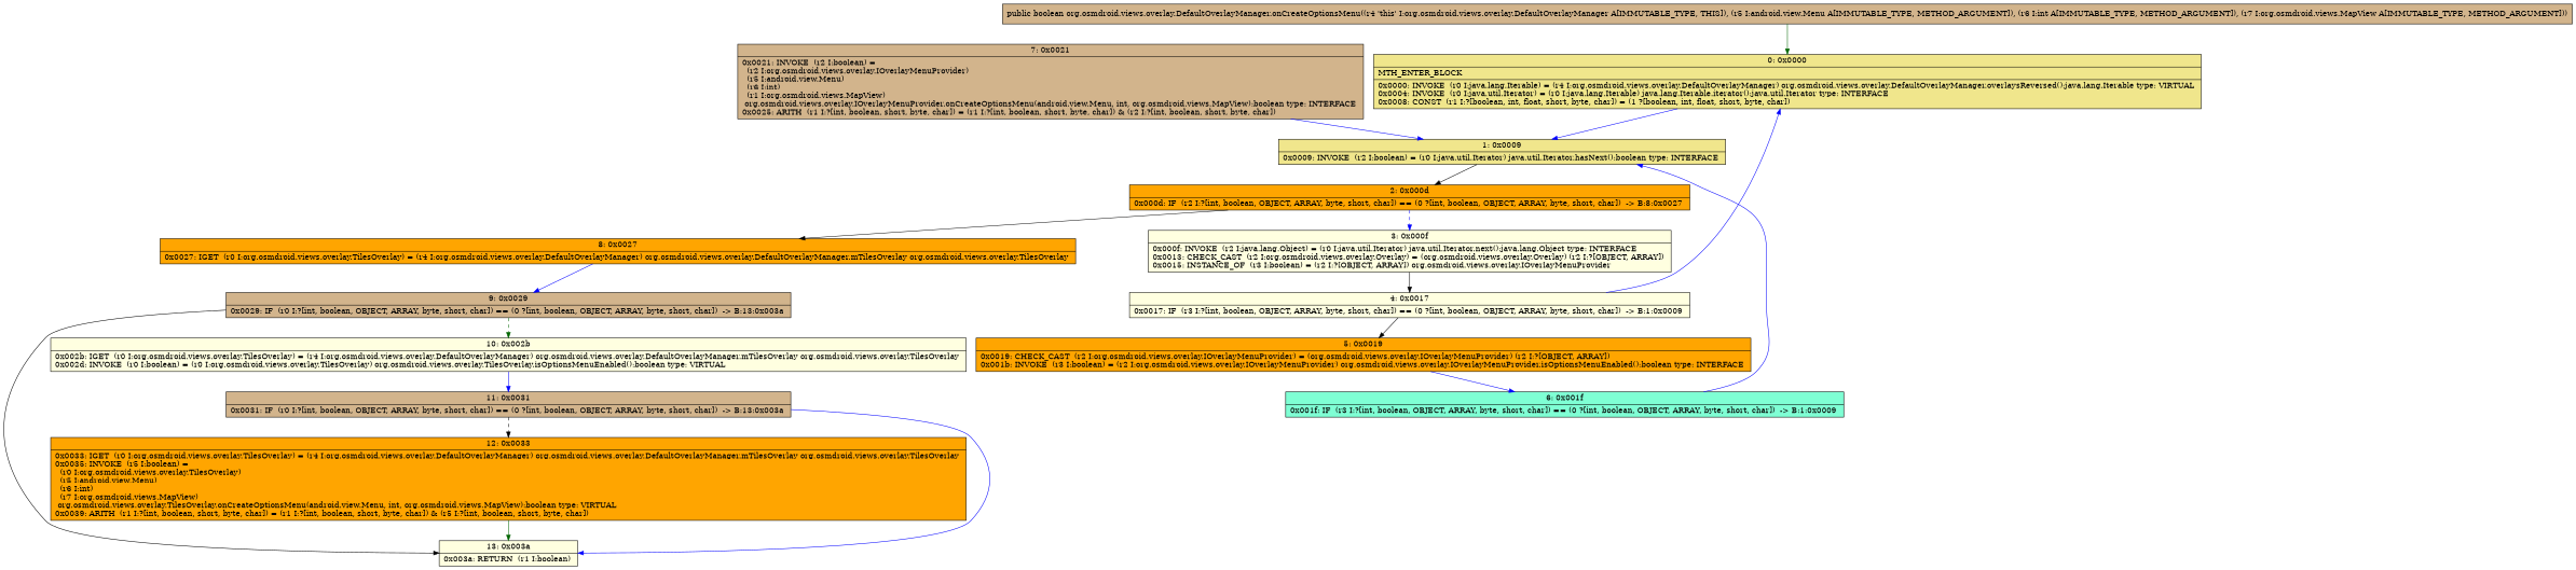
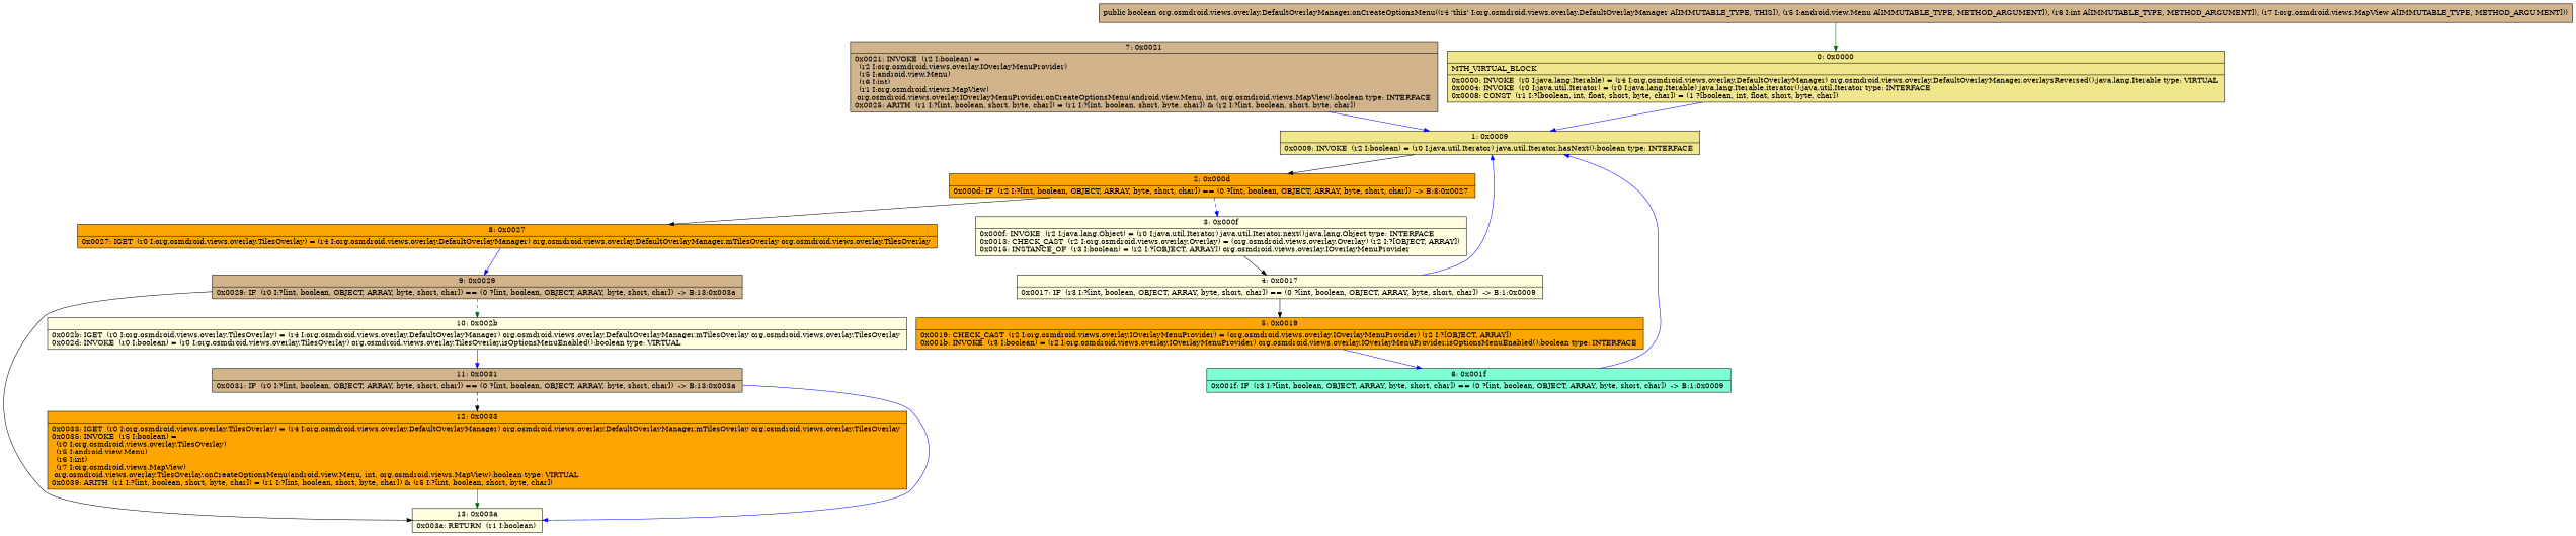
  digraph {
    node [fillcolor=orange shape=record style=filled]
    edge [color=blue]
-   n1 [fillcolor=khaki label="{0\:\ 0x0000|MTH_ENTER_BLOCK\l|0x0000: INVOKE  (r0 I:java.lang.Iterable) = (r4 I:org.osmdroid.views.overlay.DefaultOverlayManager) org.osmdroid.views.overlay.DefaultOverlayManager.overlaysReversed():java.lang.Iterable type: VIRTUAL \l0x0004: INVOKE  (r0 I:java.util.Iterator) = (r0 I:java.lang.Iterable) java.lang.Iterable.iterator():java.util.Iterator type: INTERFACE \l0x0008: CONST  (r1 I:?[boolean, int, float, short, byte, char]) = (1 ?[boolean, int, float, short, byte, char]) \l}"]
+   n1 [fillcolor=khaki label="{0\:\ 0x0000|MTH_VIRTUAL_BLOCK\l|0x0000: INVOKE  (r0 I:java.lang.Iterable) = (r4 I:org.osmdroid.views.overlay.DefaultOverlayManager) org.osmdroid.views.overlay.DefaultOverlayManager.overlaysReversed():java.lang.Iterable type: VIRTUAL \l0x0004: INVOKE  (r0 I:java.util.Iterator) = (r0 I:java.lang.Iterable) java.lang.Iterable.iterator():java.util.Iterator type: INTERFACE \l0x0008: CONST  (r1 I:?[boolean, int, float, short, byte, char]) = (1 ?[boolean, int, float, short, byte, char]) \l}"]
    n2 [fillcolor=khaki label="{1\:\ 0x0009|0x0009: INVOKE  (r2 I:boolean) = (r0 I:java.util.Iterator) java.util.Iterator.hasNext():boolean type: INTERFACE \l}"]
    n3 [label="{2\:\ 0x000d|0x000d: IF  (r2 I:?[int, boolean, OBJECT, ARRAY, byte, short, char]) == (0 ?[int, boolean, OBJECT, ARRAY, byte, short, char])  \-\> B:8:0x0027 \l}"]
    n4 [fillcolor=lightyellow label="{3\:\ 0x000f|0x000f: INVOKE  (r2 I:java.lang.Object) = (r0 I:java.util.Iterator) java.util.Iterator.next():java.lang.Object type: INTERFACE \l0x0013: CHECK_CAST  (r2 I:org.osmdroid.views.overlay.Overlay) = (org.osmdroid.views.overlay.Overlay) (r2 I:?[OBJECT, ARRAY]) \l0x0015: INSTANCE_OF  (r3 I:boolean) = (r2 I:?[OBJECT, ARRAY]) org.osmdroid.views.overlay.IOverlayMenuProvider \l}"]
    n5 [label="{8\:\ 0x0027|0x0027: IGET  (r0 I:org.osmdroid.views.overlay.TilesOverlay) = (r4 I:org.osmdroid.views.overlay.DefaultOverlayManager) org.osmdroid.views.overlay.DefaultOverlayManager.mTilesOverlay org.osmdroid.views.overlay.TilesOverlay \l}"]
    n6 [fillcolor=lightyellow label="{4\:\ 0x0017|0x0017: IF  (r3 I:?[int, boolean, OBJECT, ARRAY, byte, short, char]) == (0 ?[int, boolean, OBJECT, ARRAY, byte, short, char])  \-\> B:1:0x0009 \l}"]
    n7 [fillcolor=tan label="{9\:\ 0x0029|0x0029: IF  (r0 I:?[int, boolean, OBJECT, ARRAY, byte, short, char]) == (0 ?[int, boolean, OBJECT, ARRAY, byte, short, char])  \-\> B:13:0x003a \l}"]
    n8 [label="{5\:\ 0x0019|0x0019: CHECK_CAST  (r2 I:org.osmdroid.views.overlay.IOverlayMenuProvider) = (org.osmdroid.views.overlay.IOverlayMenuProvider) (r2 I:?[OBJECT, ARRAY]) \l0x001b: INVOKE  (r3 I:boolean) = (r2 I:org.osmdroid.views.overlay.IOverlayMenuProvider) org.osmdroid.views.overlay.IOverlayMenuProvider.isOptionsMenuEnabled():boolean type: INTERFACE \l}"]
    n9 [fillcolor=aquamarine label="{6\:\ 0x001f|0x001f: IF  (r3 I:?[int, boolean, OBJECT, ARRAY, byte, short, char]) == (0 ?[int, boolean, OBJECT, ARRAY, byte, short, char])  \-\> B:1:0x0009 \l}"]
    n10 [fillcolor=tan label="{7\:\ 0x0021|0x0021: INVOKE  (r2 I:boolean) = \l  (r2 I:org.osmdroid.views.overlay.IOverlayMenuProvider)\l  (r5 I:android.view.Menu)\l  (r6 I:int)\l  (r1 I:org.osmdroid.views.MapView)\l org.osmdroid.views.overlay.IOverlayMenuProvider.onCreateOptionsMenu(android.view.Menu, int, org.osmdroid.views.MapView):boolean type: INTERFACE \l0x0025: ARITH  (r1 I:?[int, boolean, short, byte, char]) = (r1 I:?[int, boolean, short, byte, char]) & (r2 I:?[int, boolean, short, byte, char]) \l}"]
    n11 [fillcolor=lightyellow label="{10\:\ 0x002b|0x002b: IGET  (r0 I:org.osmdroid.views.overlay.TilesOverlay) = (r4 I:org.osmdroid.views.overlay.DefaultOverlayManager) org.osmdroid.views.overlay.DefaultOverlayManager.mTilesOverlay org.osmdroid.views.overlay.TilesOverlay \l0x002d: INVOKE  (r0 I:boolean) = (r0 I:org.osmdroid.views.overlay.TilesOverlay) org.osmdroid.views.overlay.TilesOverlay.isOptionsMenuEnabled():boolean type: VIRTUAL \l}"]
    n12 [fillcolor=lightyellow label="{13\:\ 0x003a|0x003a: RETURN  (r1 I:boolean) \l}"]
    n13 [fillcolor=tan label="{11\:\ 0x0031|0x0031: IF  (r0 I:?[int, boolean, OBJECT, ARRAY, byte, short, char]) == (0 ?[int, boolean, OBJECT, ARRAY, byte, short, char])  \-\> B:13:0x003a \l}"]
    n14 [label="{12\:\ 0x0033|0x0033: IGET  (r0 I:org.osmdroid.views.overlay.TilesOverlay) = (r4 I:org.osmdroid.views.overlay.DefaultOverlayManager) org.osmdroid.views.overlay.DefaultOverlayManager.mTilesOverlay org.osmdroid.views.overlay.TilesOverlay \l0x0035: INVOKE  (r5 I:boolean) = \l  (r0 I:org.osmdroid.views.overlay.TilesOverlay)\l  (r5 I:android.view.Menu)\l  (r6 I:int)\l  (r7 I:org.osmdroid.views.MapView)\l org.osmdroid.views.overlay.TilesOverlay.onCreateOptionsMenu(android.view.Menu, int, org.osmdroid.views.MapView):boolean type: VIRTUAL \l0x0039: ARITH  (r1 I:?[int, boolean, short, byte, char]) = (r1 I:?[int, boolean, short, byte, char]) & (r5 I:?[int, boolean, short, byte, char]) \l}"]
    n15 [fillcolor=tan label="{public boolean org.osmdroid.views.overlay.DefaultOverlayManager.onCreateOptionsMenu((r4 'this' I:org.osmdroid.views.overlay.DefaultOverlayManager A[IMMUTABLE_TYPE, THIS]), (r5 I:android.view.Menu A[IMMUTABLE_TYPE, METHOD_ARGUMENT]), (r6 I:int A[IMMUTABLE_TYPE, METHOD_ARGUMENT]), (r7 I:org.osmdroid.views.MapView A[IMMUTABLE_TYPE, METHOD_ARGUMENT])) }"]
    n1 -> n2
    n2 -> n3 [color=black]
    n3 -> n4 [style=dashed]
    n3 -> n5 [color=black]
    n4 -> n6 [color=black]
    n5 -> n7
-   n6 -> n1
+   n6 -> n2
    n6 -> n8 [color=black style=solid]
    n7 -> n11 [color=darkgreen style=dashed]
    n7 -> n12 [color=black]
    n8 -> n9
    n9 -> n2
    n10 -> n2
    n11 -> n13
    n13 -> n12
    n13 -> n14 [color=black style=dashed]
    n14 -> n12 [color=darkgreen]
    n15 -> n1 [color=darkgreen]
  }
